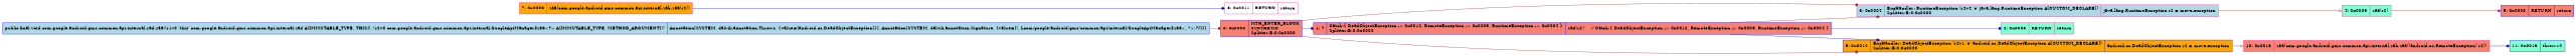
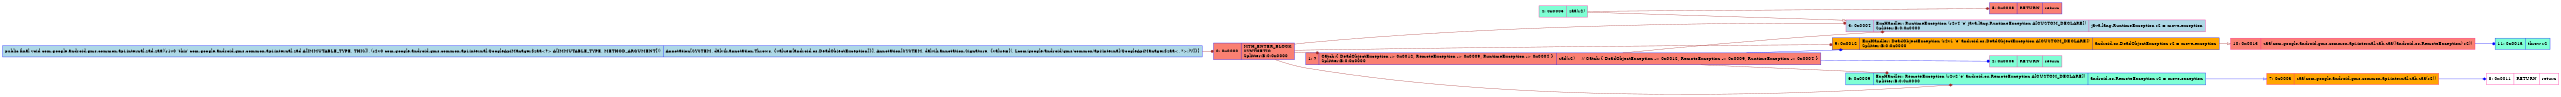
  digraph {
    rankdir=LR
    node [color=blue fillcolor=salmon shape=record style=filled]
    edge [arrowhead=dot color=brown]
    n1 [label="{0\:\ 0x0000|MTH_ENTER_BLOCK\lSYNTHETIC\lSplitter:B:0:0x0000\l}"]
    n2 [label="{1\:\ ?|Catch:\{ DeadObjectException \-\> 0x0012, RemoteException \-\> 0x0009, RuntimeException \-\> 0x0004 \}\lSplitter:B:0:0x0000\l|zad(r2)     \/\/ Catch:\{ DeadObjectException \-\> 0x0012, RemoteException \-\> 0x0009, RuntimeException \-\> 0x0004 \}\l}"]
    n3 [color=deeppink fillcolor=lightblue label="{3\:\ 0x0004|ExcHandler: RuntimeException (r2v4 'e' java.lang.RuntimeException A[CUSTOM_DECLARE])\lSplitter:B:0:0x0000\l|java.lang.RuntimeException r2 = move\-exception\l}"]
+   n4 [fillcolor=aquamarine label="{6\:\ 0x0009|ExcHandler: RemoteException (r2v2 'e' android.os.RemoteException A[CUSTOM_DECLARE])\lSplitter:B:0:0x0000\l|android.os.RemoteException r2 = move\-exception\l}"]
    n5 [fillcolor=orange label="{9\:\ 0x0012|ExcHandler: DeadObjectException (r2v1 'e' android.os.DeadObjectException A[CUSTOM_DECLARE])\lSplitter:B:0:0x0000\l|android.os.DeadObjectException r2 = move\-exception\l}"]
    n6 [color=deeppink fillcolor=aquamarine label="{2\:\ 0x0003|RETURN\l|return\l}"]
    n7 [color=deeppink fillcolor=aquamarine label="{4\:\ 0x0005|zaa(r2)\l}"]
    n8 [color=deeppink fillcolor=orange label="{7\:\ 0x000a|zaa(com.google.android.gms.common.api.internal.zab.zaa(r2))\l}"]
    n9 [color=deeppink label="{10\:\ 0x0013|zaa(com.google.android.gms.common.api.internal.zab.zaa((android.os.RemoteException) r2))\l}"]
    n10 [label="{5\:\ 0x0008|RETURN\l|return\l}"]
    n11 [color=deeppink fillcolor=white label="{8\:\ 0x0011|RETURN\l|return\l}"]
    n12 [fillcolor=aquamarine label="{11\:\ 0x001a|throw r2\l}"]
    n13 [fillcolor=lightblue label="{public final void com.google.android.gms.common.api.internal.zad.zaa((r1v0 'this' com.google.android.gms.common.api.internal.zad A[IMMUTABLE_TYPE, THIS]), (r2v0 com.google.android.gms.common.api.internal.GoogleApiManager$zaa\<?\> A[IMMUTABLE_TYPE, METHOD_ARGUMENT]))  | Annotation[SYSTEM, dalvik.annotation.Throws, \{value=[android.os.DeadObjectException]\}], Annotation[SYSTEM, dalvik.annotation.Signature, \{value=[(, Lcom\/google\/android\/gms\/common\/api\/internal\/GoogleApiManager$zaa\<, *\>;)V]\}]\l}"]
-   n1 -> n2 [color=blue]
+   n1 -> n2
    n1 -> n3
+   n1 -> n4 [arrowhead=diamond]
    n1 -> n5
    n2 -> n3 [arrowhead=diamond]
+   n2 -> n4
    n2 -> n5 [arrowhead=diamond color=blue]
    n2 -> n6 [color=blue]
-   n3 -> n7 [arrowhead=onormal]
+   n7 -> n3 [arrowhead=onormal]
+   n4 -> n8 [arrowhead=onormal color=blue]
    n5 -> n9 [arrowhead=onormal]
    n7 -> n10 [arrowhead=diamond]
    n8 -> n11 [arrowhead=diamond color=blue]
-   n9 -> n12 [arrowhead=diamond color=blue]
+   n9 -> n12 [color=blue]
    n13 -> n1
  }
